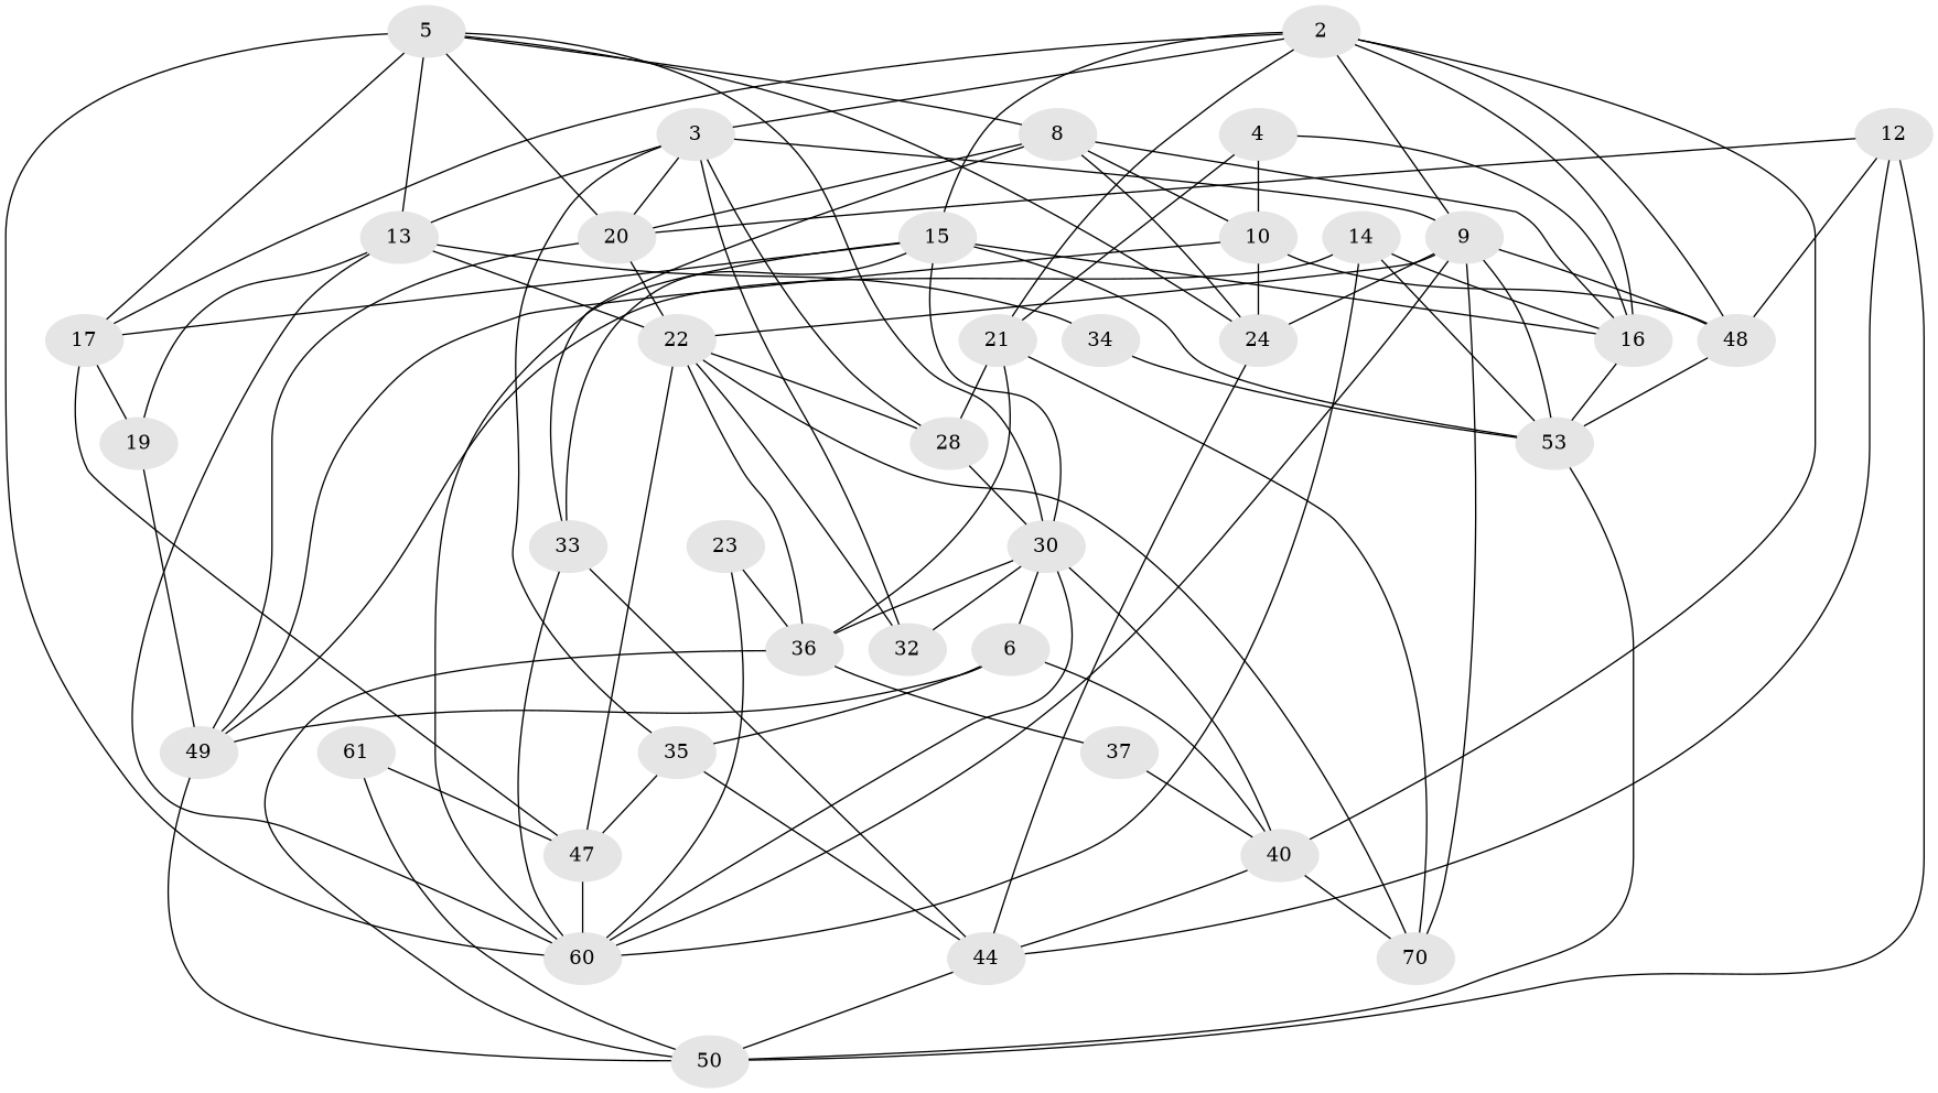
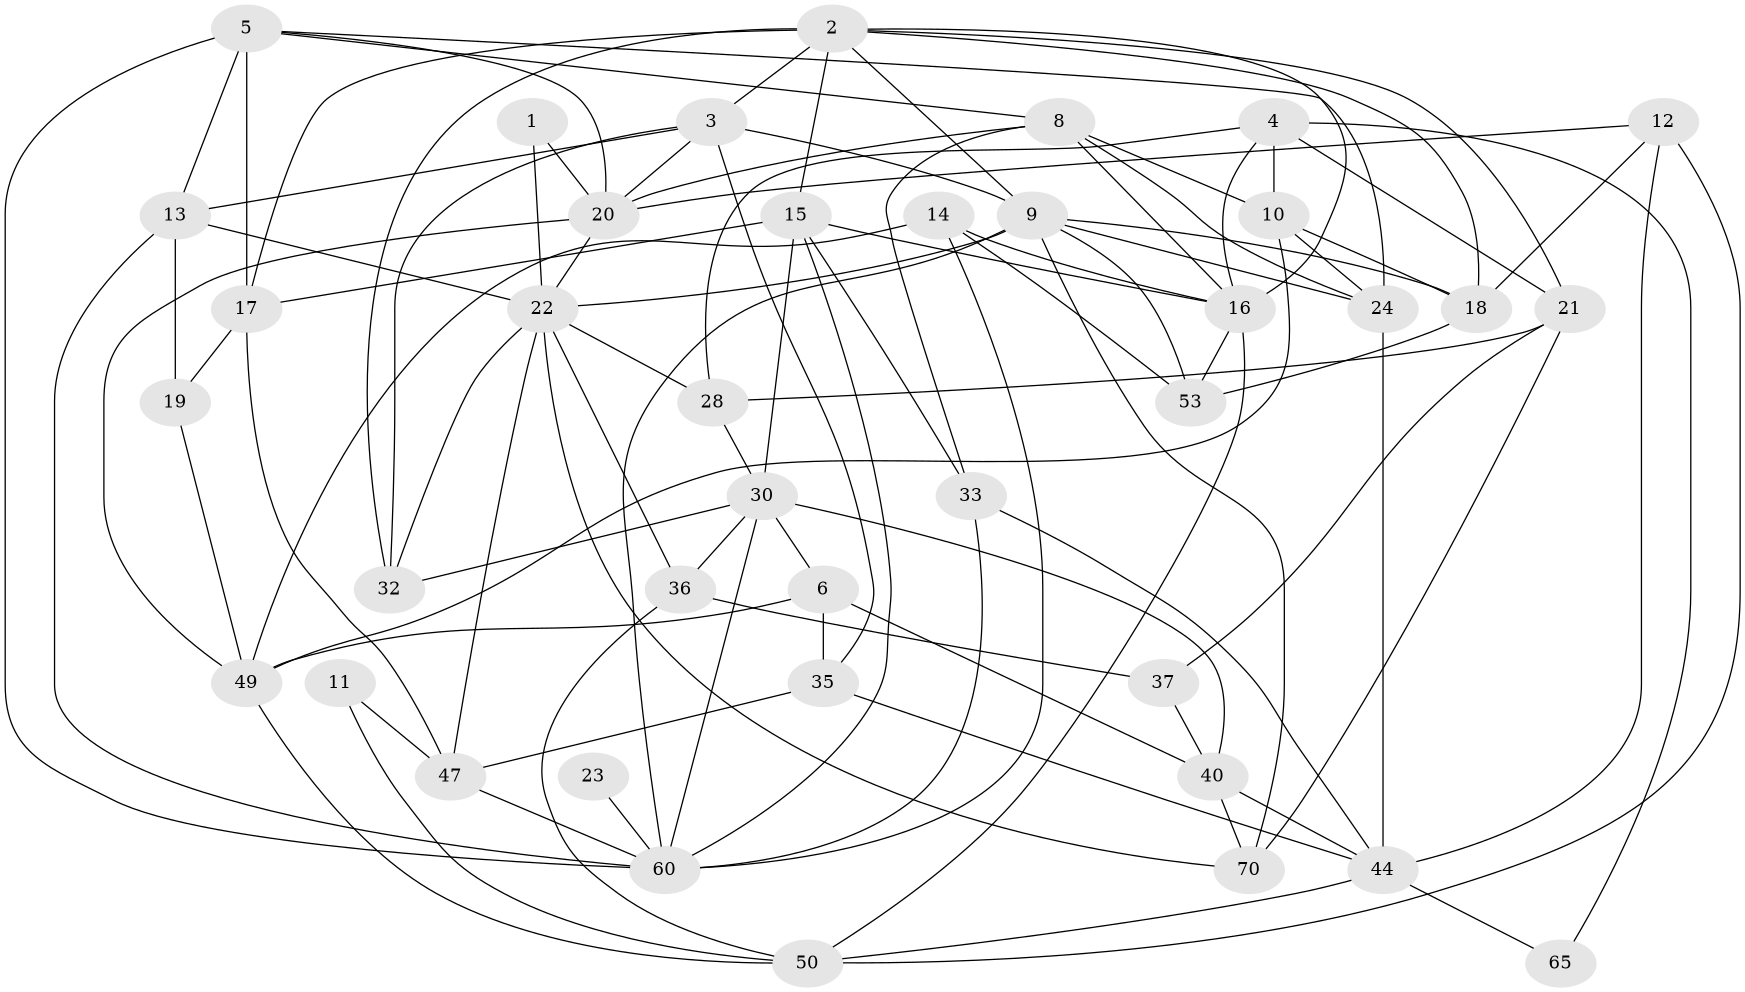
  graph {
    node [color=gray90 style=filled]
    20 [super="+56"]
    22 [super="+27"]
    49 [super="+51"]
+   1
    32 [super="+55"]
    28 [super="+31"]
    70
    47 [super="+67"]
    36 [super="+54"]
    2 [super="+68"]
    3 [super="+52"]
    9 [super="+48"]
    15 [super="+25"]
    16 [super="+29"]
    17 [super="+39"]
-   18 [super="+64" label=48]
+   18 [super="+64"]
    21 [super="+46"]
    40 [super="+42"]
    13 [super="+41"]
    35 [super="+62"]
    24 [super="+26"]
    60 [super="+61"]
    n23 [label=53 super="+69"]
    30 [super="+58"]
    33
    50 [super="+66"]
    19 [super="+59"]
    44 [super="+45"]
-   34
    4 [super="+43"]
    10 [super="+38"]
+   65
    5 [super="+57"]
    8 [super="+53"]
    6
-   11 [label=61]
+   11
    12
    14
    37
    23
    20 -- 22
    20 -- 49
    22 -- 32
    22 -- 28
    22 -- 70
    22 -- 47
    22 -- 36
    49 -- 50
+   1 -- 20
+   1 -- 22
    28 -- 30
    47 -- 60
    36 -- 50
    36 -- 37
    2 -- 3
    2 -- 9
    2 -- 15
    2 -- 16
    2 -- 17
    2 -- 18
    2 -- 21
-   2 -- 40
+   2 -- 32
    3 -- 20
    3 -- 32
    3 -- 9
    3 -- 13
    3 -- 35
    9 -- 22
    9 -- 70
    9 -- 18 [weight=2]
    9 -- 24
    9 -- 60
    9 -- n23
    15 -- 16
    15 -- 17
    15 -- 60
-   15 -- n23
    15 -- 30
    15 -- 33
    16 -- n23
-   n23 -- 50
+   16 -- 50
    17 -- 47
    17 -- 19
    18 -- n23
    21 -- 28
    21 -- 70
-   21 -- 36
+   21 -- 37
    40 -- 70
    40 -- 44
    13 -- 22
    13 -- 60
    13 -- 19
-   13 -- 34
    35 -- 47
    35 -- 44
    24 -- 44
    30 -- 32
    30 -- 36
    30 -- 40
    30 -- 60
    30 -- 6
    33 -- 60
    33 -- 44
    19 -- 49
    44 -- 50
-   34 -- n23
-   3 -- 28
+   44 -- 65
+   4 -- 28
    4 -- 16
    4 -- 21
    4 -- 10
+   4 -- 65
    10 -- 49
    10 -- 18
    10 -- 24
    5 -- 20
    5 -- 17
    5 -- 13 [weight=2]
    5 -- 24
    5 -- 60
-   5 -- 30
    5 -- 8
    8 -- 20
    8 -- 16
    8 -- 24
    8 -- 33
    8 -- 10
    6 -- 49
    6 -- 40
    6 -- 35
    11 -- 47
    11 -- 50
    12 -- 20
    12 -- 18
    12 -- 50
    12 -- 44
    14 -- 49
    14 -- 16
    14 -- 60
    14 -- n23
    37 -- 40
-   23 -- 36
    23 -- 60
  }
